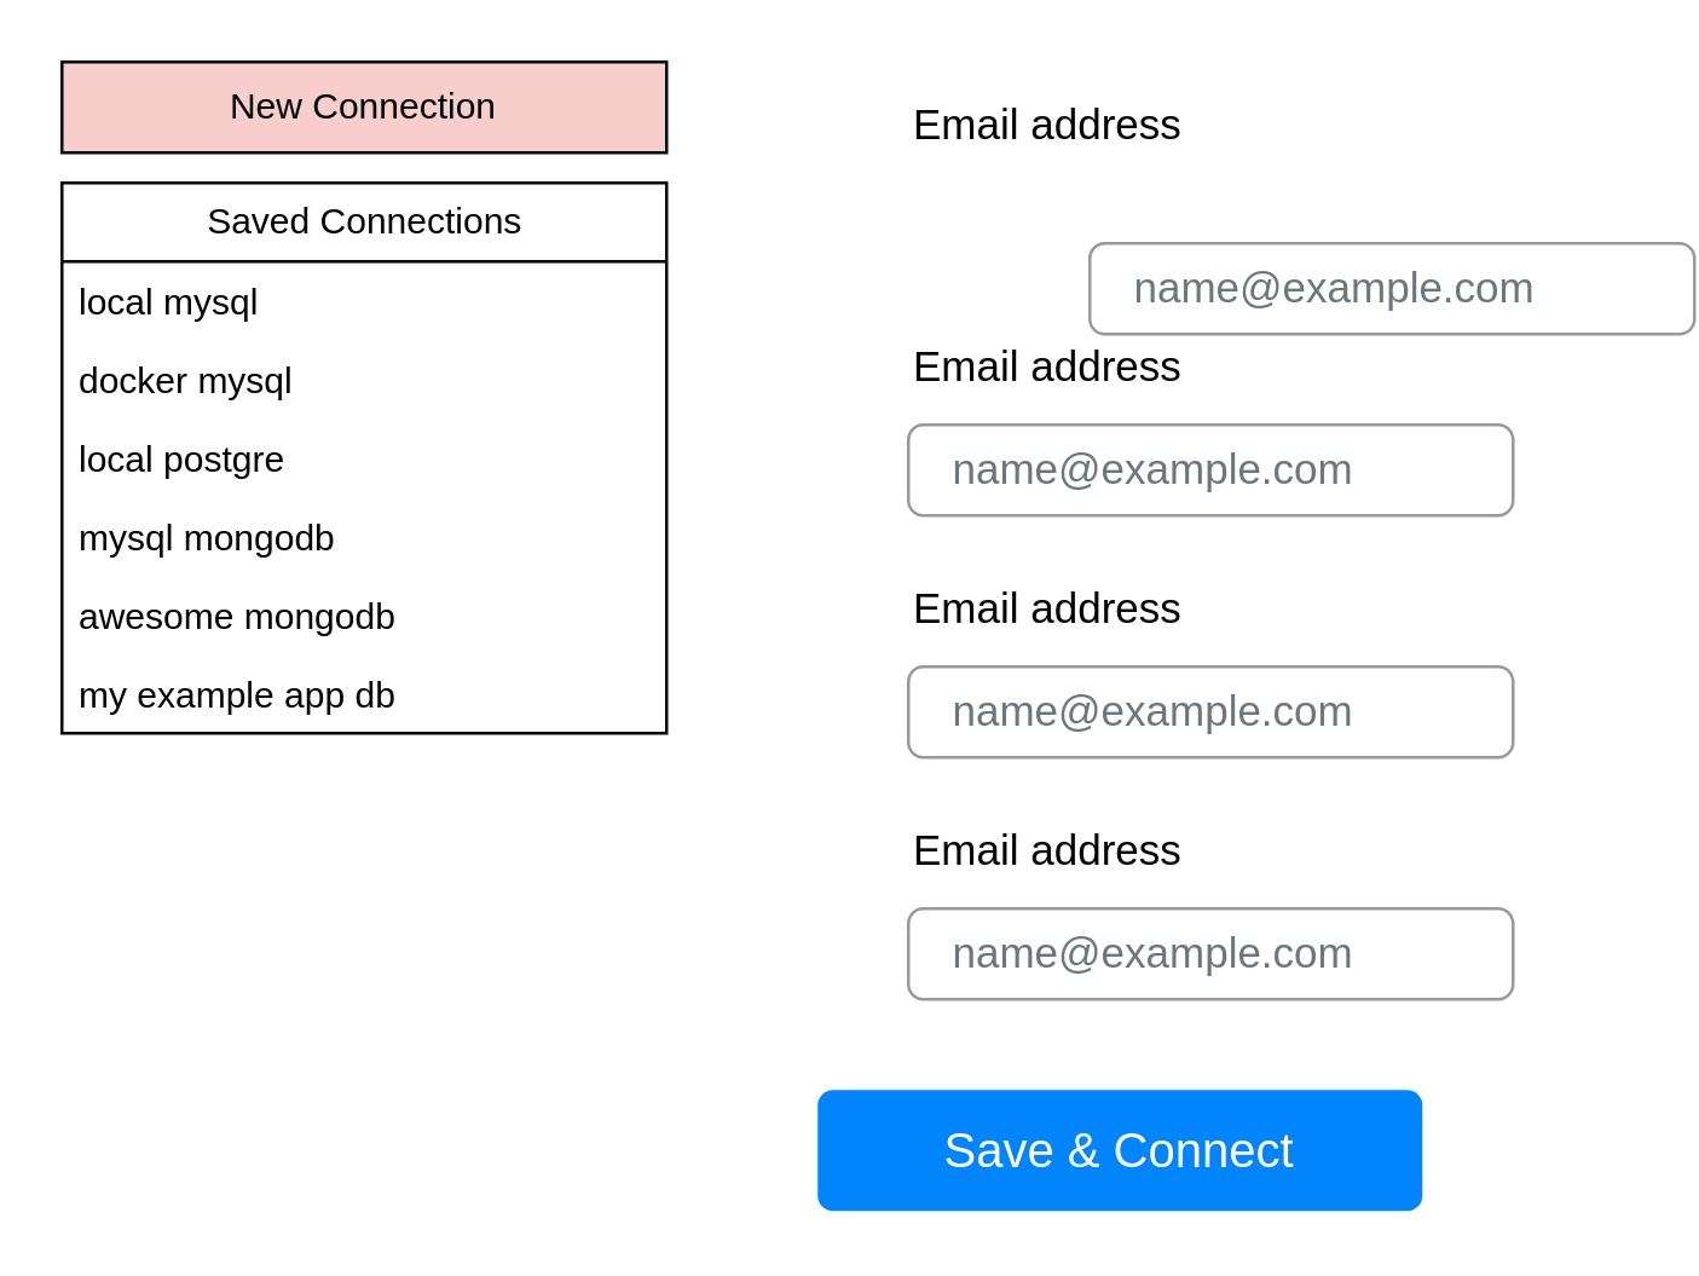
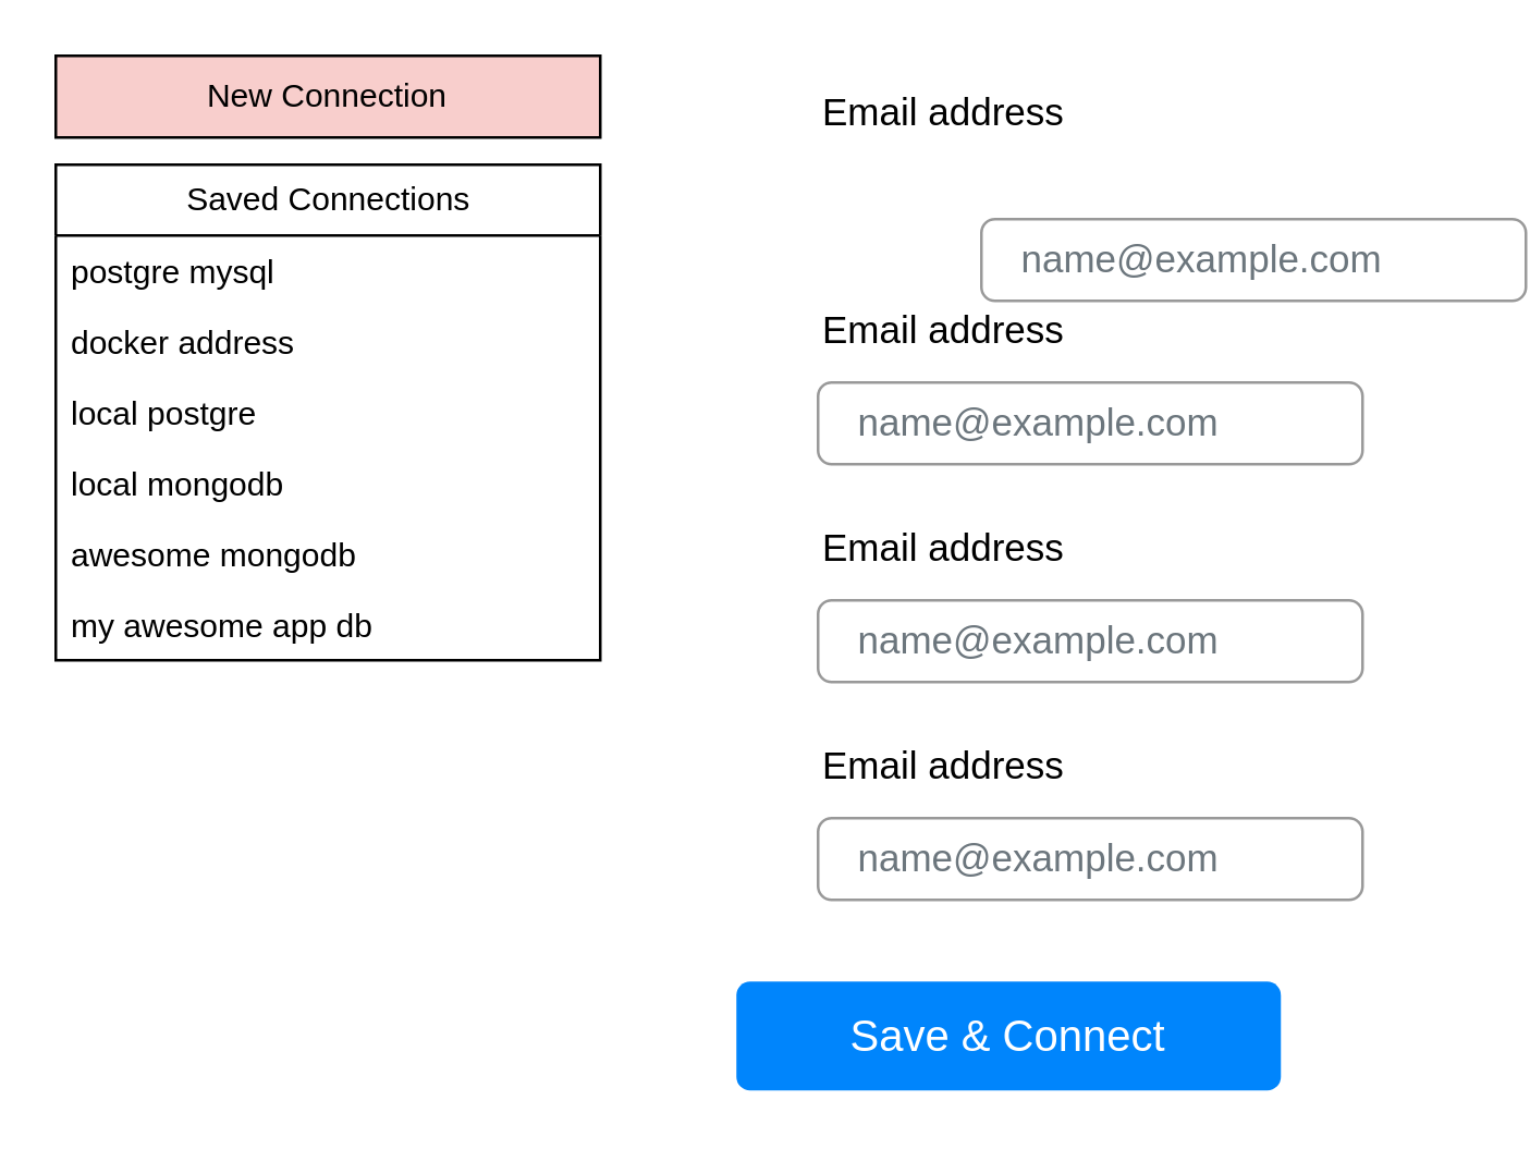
  <mxCell id="0" />
  <mxCell id="1" parent="0" />
  <mxCell id="2" value="New Connection" style="rounded=0;whiteSpace=wrap;html=1;fillColor=#f8cecc;" vertex="1" parent="1"><mxGeometry x="20" y="20" width="200" height="30" as="geometry" /></mxCell>
  <mxCell id="3" value="Saved Connections" style="swimlane;fontStyle=0;childLayout=stackLayout;horizontal=1;startSize=26;fillColor=none;horizontalStack=0;resizeParent=1;resizeParentMax=0;resizeLast=0;collapsible=1;marginBottom=0;html=1;" vertex="1" parent="1"><mxGeometry x="20" y="60" width="200" height="182" as="geometry"><mxRectangle x="80" y="360" width="140" height="30" as="alternateBounds" /></mxGeometry></mxCell>
- <mxCell id="4" value="local mysql" style="text;strokeColor=none;fillColor=none;align=left;verticalAlign=top;spacingLeft=4;spacingRight=4;overflow=hidden;rotatable=0;points=[[0,0.5],[1,0.5]];portConstraint=eastwest;whiteSpace=wrap;html=1;" vertex="1" parent="3"><mxGeometry y="26" width="200" height="26" as="geometry" /></mxCell>
- <mxCell id="5" value="docker mysql" style="text;strokeColor=none;fillColor=none;align=left;verticalAlign=top;spacingLeft=4;spacingRight=4;overflow=hidden;rotatable=0;points=[[0,0.5],[1,0.5]];portConstraint=eastwest;whiteSpace=wrap;html=1;" vertex="1" parent="3"><mxGeometry y="52" width="200" height="26" as="geometry" /></mxCell>
+ <mxCell id="4" value="postgre mysql" style="text;strokeColor=none;fillColor=none;align=left;verticalAlign=top;spacingLeft=4;spacingRight=4;overflow=hidden;rotatable=0;points=[[0,0.5],[1,0.5]];portConstraint=eastwest;whiteSpace=wrap;html=1;" vertex="1" parent="3"><mxGeometry y="26" width="200" height="26" as="geometry" /></mxCell>
+ <mxCell id="5" value="docker address" style="text;strokeColor=none;fillColor=none;align=left;verticalAlign=top;spacingLeft=4;spacingRight=4;overflow=hidden;rotatable=0;points=[[0,0.5],[1,0.5]];portConstraint=eastwest;whiteSpace=wrap;html=1;" vertex="1" parent="3"><mxGeometry y="52" width="200" height="26" as="geometry" /></mxCell>
  <mxCell id="6" value="local postgre" style="text;strokeColor=none;fillColor=none;align=left;verticalAlign=top;spacingLeft=4;spacingRight=4;overflow=hidden;rotatable=0;points=[[0,0.5],[1,0.5]];portConstraint=eastwest;whiteSpace=wrap;html=1;" vertex="1" parent="3"><mxGeometry y="78" width="200" height="26" as="geometry" /></mxCell>
- <mxCell id="7" value="mysql mongodb" style="text;strokeColor=none;fillColor=none;align=left;verticalAlign=top;spacingLeft=4;spacingRight=4;overflow=hidden;rotatable=0;points=[[0,0.5],[1,0.5]];portConstraint=eastwest;whiteSpace=wrap;html=1;" vertex="1" parent="3"><mxGeometry y="104" width="200" height="26" as="geometry" /></mxCell>
+ <mxCell id="7" value="local mongodb" style="text;strokeColor=none;fillColor=none;align=left;verticalAlign=top;spacingLeft=4;spacingRight=4;overflow=hidden;rotatable=0;points=[[0,0.5],[1,0.5]];portConstraint=eastwest;whiteSpace=wrap;html=1;" vertex="1" parent="3"><mxGeometry y="104" width="200" height="26" as="geometry" /></mxCell>
  <mxCell id="8" value="awesome mongodb" style="text;strokeColor=none;fillColor=none;align=left;verticalAlign=top;spacingLeft=4;spacingRight=4;overflow=hidden;rotatable=0;points=[[0,0.5],[1,0.5]];portConstraint=eastwest;whiteSpace=wrap;html=1;" vertex="1" parent="3"><mxGeometry y="130" width="200" height="26" as="geometry" /></mxCell>
- <mxCell id="9" value="my example app db" style="text;strokeColor=none;fillColor=none;align=left;verticalAlign=top;spacingLeft=4;spacingRight=4;overflow=hidden;rotatable=0;points=[[0,0.5],[1,0.5]];portConstraint=eastwest;whiteSpace=wrap;html=1;" vertex="1" parent="3"><mxGeometry y="156" width="200" height="26" as="geometry" /></mxCell>
+ <mxCell id="9" value="my awesome app db" style="text;strokeColor=none;fillColor=none;align=left;verticalAlign=top;spacingLeft=4;spacingRight=4;overflow=hidden;rotatable=0;points=[[0,0.5],[1,0.5]];portConstraint=eastwest;whiteSpace=wrap;html=1;" vertex="1" parent="3"><mxGeometry y="156" width="200" height="26" as="geometry" /></mxCell>
  <mxCell id="10" value="Save &amp;amp; Connect" style="html=1;shadow=0;dashed=0;shape=mxgraph.bootstrap.rrect;rSize=5;strokeColor=none;strokeWidth=1;fillColor=#0085FC;fontColor=#FFFFFF;whiteSpace=wrap;align=center;verticalAlign=middle;spacingLeft=0;fontStyle=0;fontSize=16;spacing=5;" vertex="1" parent="1"><mxGeometry x="270" y="360" width="200" height="40" as="geometry" /></mxCell>
  <mxCell id="11" value="Email address" style="fillColor=none;strokeColor=none;align=left;fontSize=14;" vertex="1" parent="1"><mxGeometry x="300" y="20" width="200" height="40" as="geometry" /></mxCell>
  <mxCell id="12" value="name@example.com" style="html=1;shadow=0;dashed=0;shape=mxgraph.bootstrap.rrect;rSize=5;fillColor=none;strokeColor=#999999;align=left;spacing=15;fontSize=14;fontColor=#6C767D;" vertex="1" parent="1"><mxGeometry width="200" height="30" relative="1" as="geometry"><mxPoint x="360" y="80" as="offset" /></mxGeometry></mxCell>
  <mxCell id="13" value="Email address" style="fillColor=none;strokeColor=none;align=left;fontSize=14;" vertex="1" parent="1"><mxGeometry x="300" y="100" width="200" height="40" as="geometry" /></mxCell>
  <mxCell id="14" value="name@example.com" style="html=1;shadow=0;dashed=0;shape=mxgraph.bootstrap.rrect;rSize=5;fillColor=none;strokeColor=#999999;align=left;spacing=15;fontSize=14;fontColor=#6C767D;" vertex="1" parent="1"><mxGeometry x="300" y="140" width="200" height="30" as="geometry" /></mxCell>
  <mxCell id="15" value="Email address" style="fillColor=none;strokeColor=none;align=left;fontSize=14;" vertex="1" parent="1"><mxGeometry x="300" y="180" width="200" height="40" as="geometry" /></mxCell>
  <mxCell id="16" value="name@example.com" style="html=1;shadow=0;dashed=0;shape=mxgraph.bootstrap.rrect;rSize=5;fillColor=none;strokeColor=#999999;align=left;spacing=15;fontSize=14;fontColor=#6C767D;" vertex="1" parent="1"><mxGeometry x="300" y="220" width="200" height="30" as="geometry" /></mxCell>
  <mxCell id="17" value="Email address" style="fillColor=none;strokeColor=none;align=left;fontSize=14;" vertex="1" parent="1"><mxGeometry x="300" y="260" width="200" height="40" as="geometry" /></mxCell>
  <mxCell id="18" value="name@example.com" style="html=1;shadow=0;dashed=0;shape=mxgraph.bootstrap.rrect;rSize=5;fillColor=none;strokeColor=#999999;align=left;spacing=15;fontSize=14;fontColor=#6C767D;" vertex="1" parent="1"><mxGeometry x="300" y="300" width="200" height="30" as="geometry" /></mxCell>
